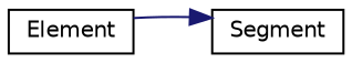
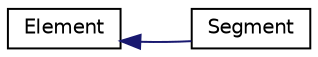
  digraph {
    rankdir=LR
    node [color=black fillcolor=white fontname=Helvetica fontsize=10 shape=record style=filled]
    n1 [height=0.2 label=Element width=0.4]
    n2 [height=0.2 label=Segment width=0.4]
-   n2 -> n1 [color=midnightblue dir=back fontname=Helvetica fontsize=10 labelfontname=Helvetica labelfontsize=10 style=solid]
+   n1 -> n2 [color=midnightblue dir=back fontname=Helvetica fontsize=10 labelfontname=Helvetica labelfontsize=10 style=solid]
  }
